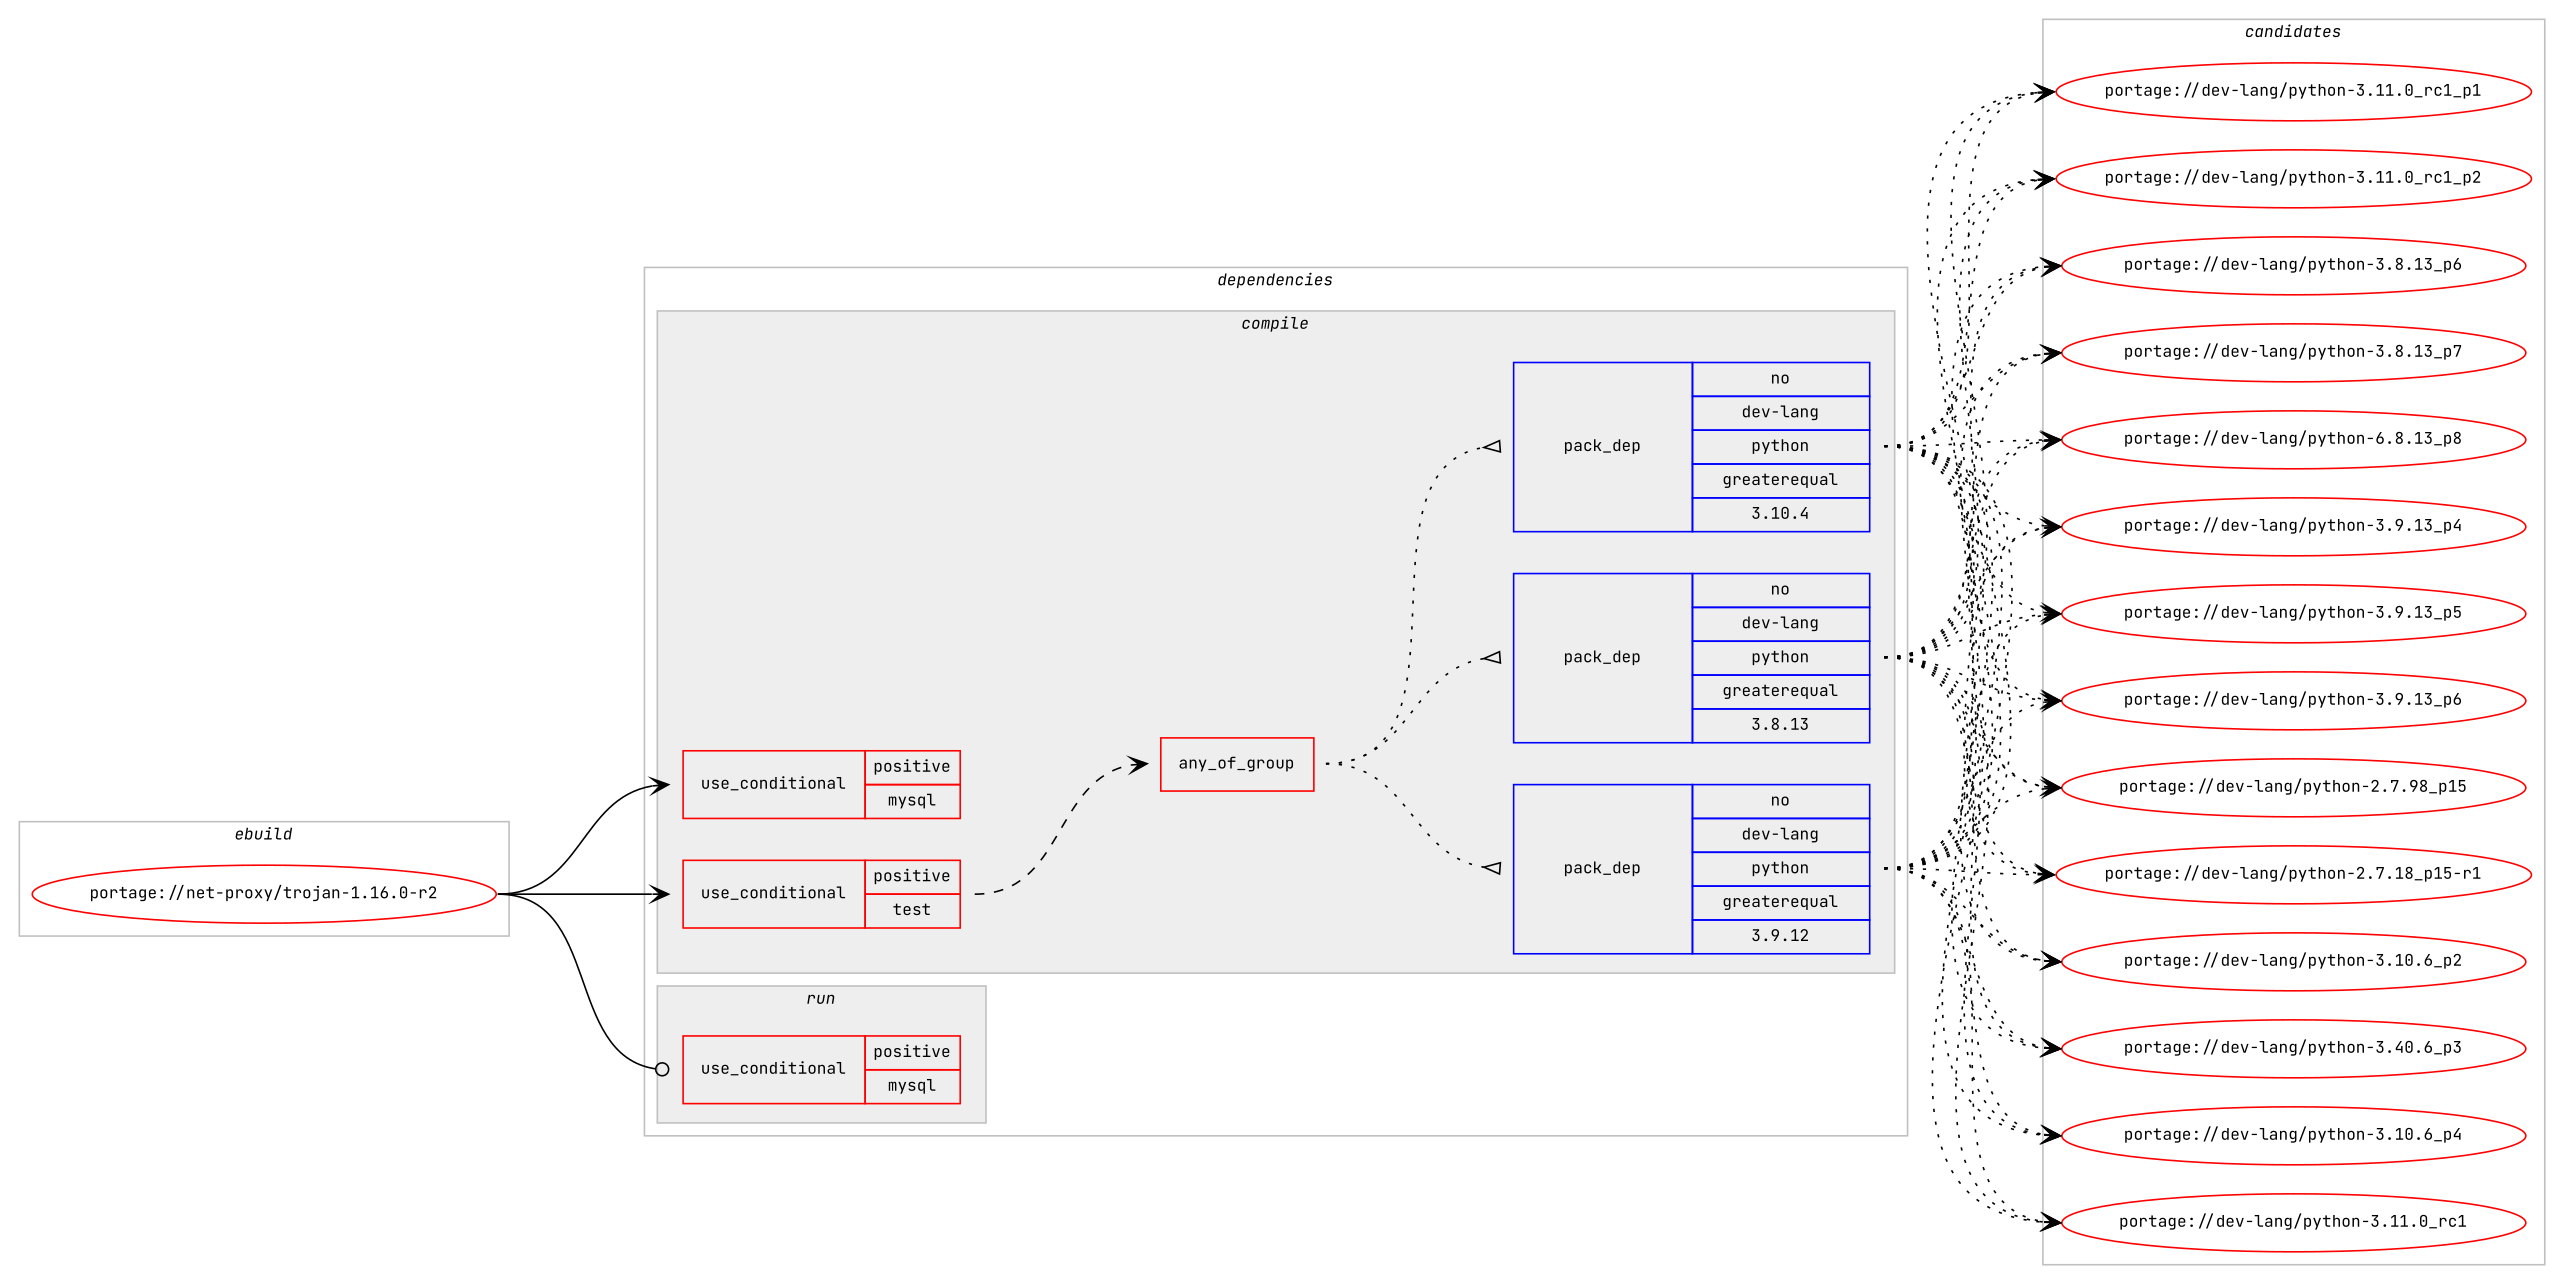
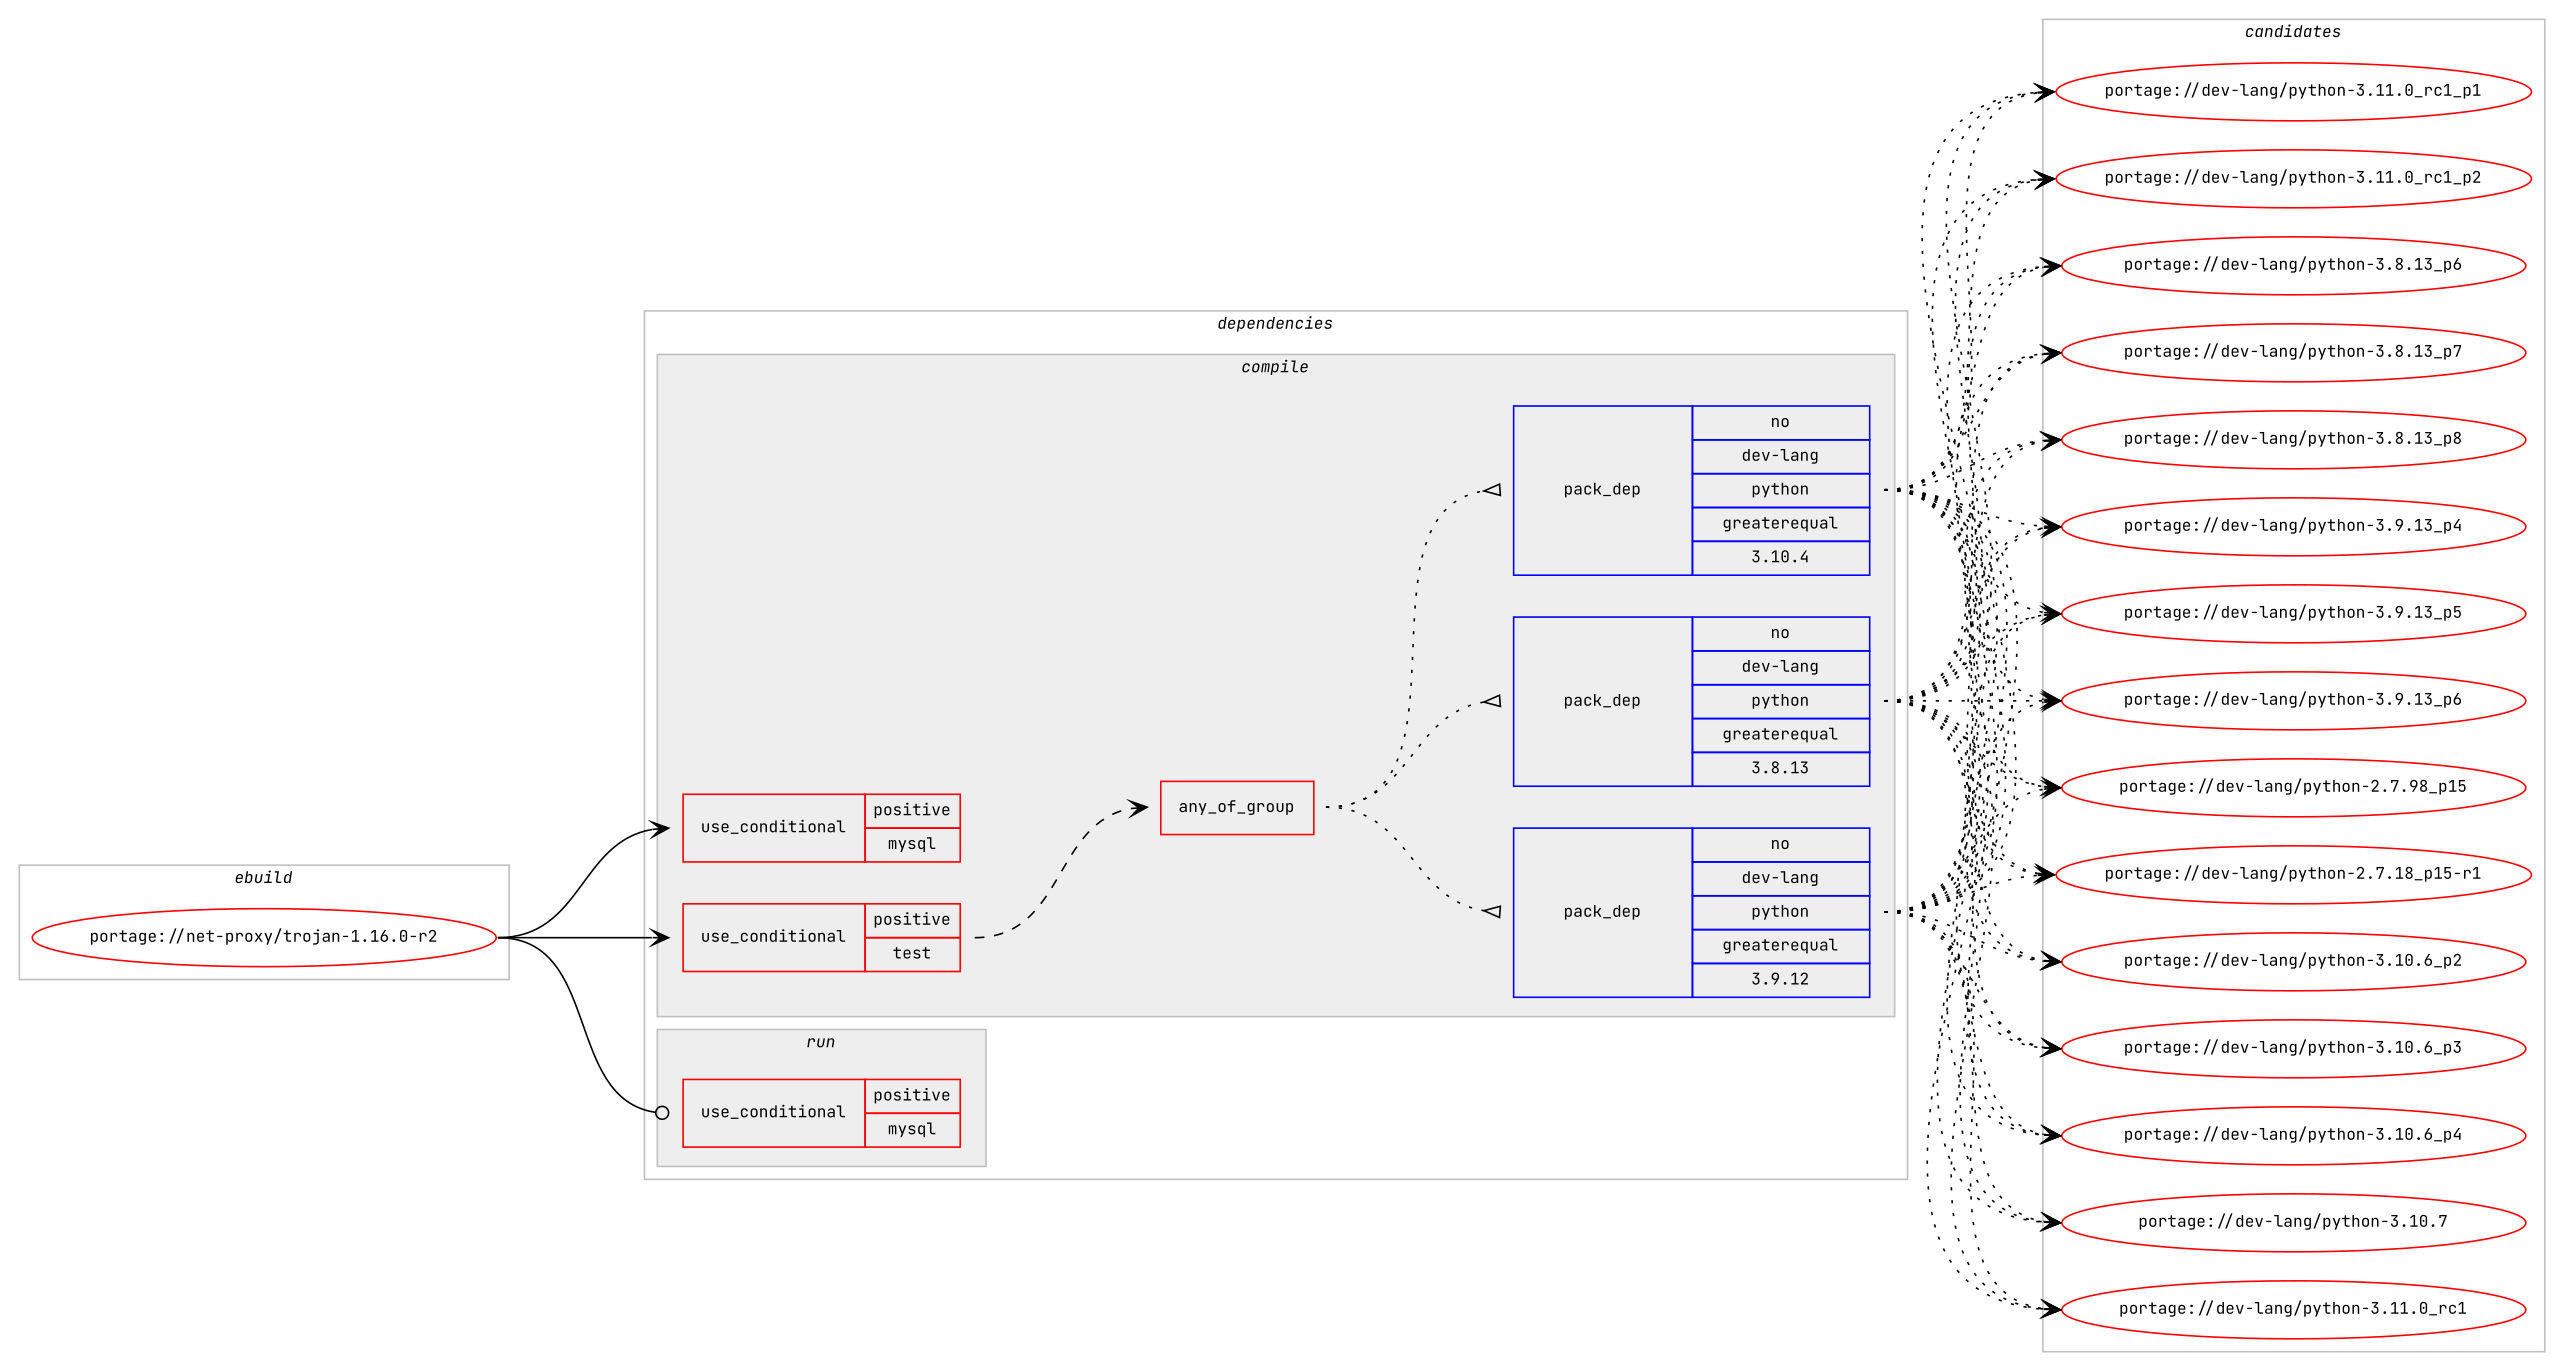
  digraph {
    compound=true
    concentrate=true
    fontname="JetBrains Mono"
    fontsize=10
    newrank=true
    rankdir=LR
    ranksep=1.5
    node [color=red fontname="JetBrains Mono" fontsize=10]
    edge [arrowhead=vee fontname="JetBrains Mono" headport=w style=dotted tailport=e weight=100]
    n1 [label="portage://net-proxy/trojan-1.16.0-r2" width=4]
    n2 [label=<<TABLE BORDER="0" CELLBORDER="1" CELLSPACING="0" CELLPADDING="4"><TR><TD ROWSPAN="3" CELLPADDING="10">use_conditional</TD></TR><TR><TD>positive</TD></TR><TR><TD>mysql</TD></TR></TABLE>> shape=none]
    n3 [color=blue label=<<TABLE BORDER="0" CELLBORDER="1" CELLSPACING="0" CELLPADDING="4" WIDTH="220"><TR><TD ROWSPAN="6" CELLPADDING="30">pack_dep</TD></TR><TR><TD WIDTH="110">no</TD></TR><TR><TD>dev-lang</TD></TR><TR><TD>python</TD></TR><TR><TD>greaterequal</TD></TR><TR><TD>3.10.4</TD></TR></TABLE>> shape=none]
    n4 [color=blue label=<<TABLE BORDER="0" CELLBORDER="1" CELLSPACING="0" CELLPADDING="4" WIDTH="220"><TR><TD ROWSPAN="6" CELLPADDING="30">pack_dep</TD></TR><TR><TD WIDTH="110">no</TD></TR><TR><TD>dev-lang</TD></TR><TR><TD>python</TD></TR><TR><TD>greaterequal</TD></TR><TR><TD>3.9.12</TD></TR></TABLE>> shape=none]
    n5 [color=blue label=<<TABLE BORDER="0" CELLBORDER="1" CELLSPACING="0" CELLPADDING="4" WIDTH="220"><TR><TD ROWSPAN="6" CELLPADDING="30">pack_dep</TD></TR><TR><TD WIDTH="110">no</TD></TR><TR><TD>dev-lang</TD></TR><TR><TD>python</TD></TR><TR><TD>greaterequal</TD></TR><TR><TD>3.8.13</TD></TR></TABLE>> shape=none]
    n6 [label=<<TABLE BORDER="0" CELLBORDER="1" CELLSPACING="0" CELLPADDING="4"><TR><TD CELLPADDING="10">any_of_group</TD></TR></TABLE>> shape=none]
    n7 [label=<<TABLE BORDER="0" CELLBORDER="1" CELLSPACING="0" CELLPADDING="4"><TR><TD ROWSPAN="3" CELLPADDING="10">use_conditional</TD></TR><TR><TD>positive</TD></TR><TR><TD>test</TD></TR></TABLE>> shape=none]
    n8 [label=<<TABLE BORDER="0" CELLBORDER="1" CELLSPACING="0" CELLPADDING="4"><TR><TD ROWSPAN="3" CELLPADDING="10">use_conditional</TD></TR><TR><TD>positive</TD></TR><TR><TD>mysql</TD></TR></TABLE>> shape=none]
    n9 [label="portage://dev-lang/python-2.7.98_p15" width=4]
    n10 [label="portage://dev-lang/python-2.7.18_p15-r1" width=4]
    n11 [label="portage://dev-lang/python-3.10.6_p2" width=4]
-   n12 [label="portage://dev-lang/python-3.40.6_p3" width=4]
+   n12 [label="portage://dev-lang/python-3.10.6_p3" width=4]
    n13 [label="portage://dev-lang/python-3.10.6_p4" width=4]
+   n14 [label="portage://dev-lang/python-3.10.7" width=4]
    n15 [label="portage://dev-lang/python-3.11.0_rc1" width=4]
    n16 [label="portage://dev-lang/python-3.11.0_rc1_p1" width=4]
    n17 [label="portage://dev-lang/python-3.11.0_rc1_p2" width=4]
    n18 [label="portage://dev-lang/python-3.8.13_p6" width=4]
    n19 [label="portage://dev-lang/python-3.8.13_p7" width=4]
-   n20 [label="portage://dev-lang/python-6.8.13_p8" width=4]
+   n20 [label="portage://dev-lang/python-3.8.13_p8" width=4]
    n21 [label="portage://dev-lang/python-3.9.13_p4" width=4]
    n22 [label="portage://dev-lang/python-3.9.13_p5" width=4]
    n23 [label="portage://dev-lang/python-3.9.13_p6" width=4]
    subgraph cluster_1 {
      color=gray
      label=<<i>ebuild</i>>
      rank=same
      n1
    }
    subgraph cluster_2 {
      color=gray
      label=<<i>dependencies</i>>
      subgraph cluster_3 {
        color=gray
        fillcolor="#eeeeee"
        label=<<i>compile</i>>
        style=filled
        subgraph sub_4 {
          color=gray
          fillcolor="#eeeeee"
          label=<<i>compile</i>>
          style=filled
          n2
        }
        subgraph sub_5 {
          color=gray
          fillcolor="#eeeeee"
          label=<<i>compile</i>>
          style=filled
          n7
          subgraph sub_6 {
            color=gray
            fillcolor="#eeeeee"
            label=<<i>compile</i>>
            style=filled
            n6
            subgraph sub_7 {
              color=gray
              fillcolor="#eeeeee"
              label=<<i>compile</i>>
              style=filled
              n3
            }
            subgraph sub_8 {
              color=gray
              fillcolor="#eeeeee"
              label=<<i>compile</i>>
              style=filled
              n4
            }
            subgraph sub_9 {
              color=gray
              fillcolor="#eeeeee"
              label=<<i>compile</i>>
              style=filled
              n5
            }
          }
        }
      }
      subgraph cluster_10 {
        color=gray
        fillcolor="#eeeeee"
        label=<<i>compile and run</i>>
        style=filled
      }
      subgraph cluster_11 {
        color=gray
        fillcolor="#eeeeee"
        label=<<i>run</i>>
        style=filled
        subgraph sub_12 {
          color=gray
          fillcolor="#eeeeee"
          label=<<i>run</i>>
          style=filled
          n8
        }
      }
    }
    subgraph cluster_13 {
      color=gray
      label=<<i>candidates</i>>
      rank=same
      subgraph sub_14 {
        color=black
        label=<<i>candidates</i>>
        nodesep=1
        rank=same
        n9
        n10
        n11
        n12
        n13
+       n14
        n15
        n16
        n17
        n18
        n19
        n20
        n21
        n22
        n23
      }
      subgraph sub_15 {
        color=black
        label=<<i>candidates</i>>
        nodesep=1
        rank=same
        n9
        n10
        n11
        n12
        n13
+       n14
        n15
        n16
        n17
        n18
        n19
        n20
        n21
        n22
        n23
      }
      subgraph sub_16 {
        color=black
        label=<<i>candidates</i>>
        nodesep=1
        rank=same
        n9
        n10
        n11
        n12
        n13
+       n14
        n15
        n16
        n17
        n18
        n19
        n20
        n21
        n22
        n23
      }
    }
    n1 -> n2 [style=solid weight=20]
    n1 -> n7 [style=solid weight=20]
    n1 -> n8 [arrowhead=odot style=solid weight=20]
    n3 -> n9
    n3 -> n10
    n3 -> n11
    n3 -> n12
    n3 -> n13
+   n3 -> n14
    n3 -> n15
    n3 -> n16
    n3 -> n17
    n3 -> n18
    n3 -> n19
    n3 -> n20
    n3 -> n21
    n3 -> n22
    n3 -> n23
    n4 -> n9
    n4 -> n10
    n4 -> n11
    n4 -> n12
    n4 -> n13
+   n4 -> n14
    n4 -> n15
    n4 -> n16
    n4 -> n17
    n4 -> n18
    n4 -> n19
    n4 -> n20
    n4 -> n21
    n4 -> n22
    n4 -> n23
    n5 -> n9
    n5 -> n10
    n5 -> n11
    n5 -> n12
    n5 -> n13
+   n5 -> n14
    n5 -> n15
    n5 -> n16
    n5 -> n17
    n5 -> n18
    n5 -> n19
    n5 -> n20
    n5 -> n21
    n5 -> n22
    n5 -> n23
    n6 -> n3 [arrowhead=oinv weight=20]
    n6 -> n4 [arrowhead=oinv weight=20]
    n6 -> n5 [arrowhead=oinv weight=20]
    n7 -> n6 [style=dashed weight=20]
  }
